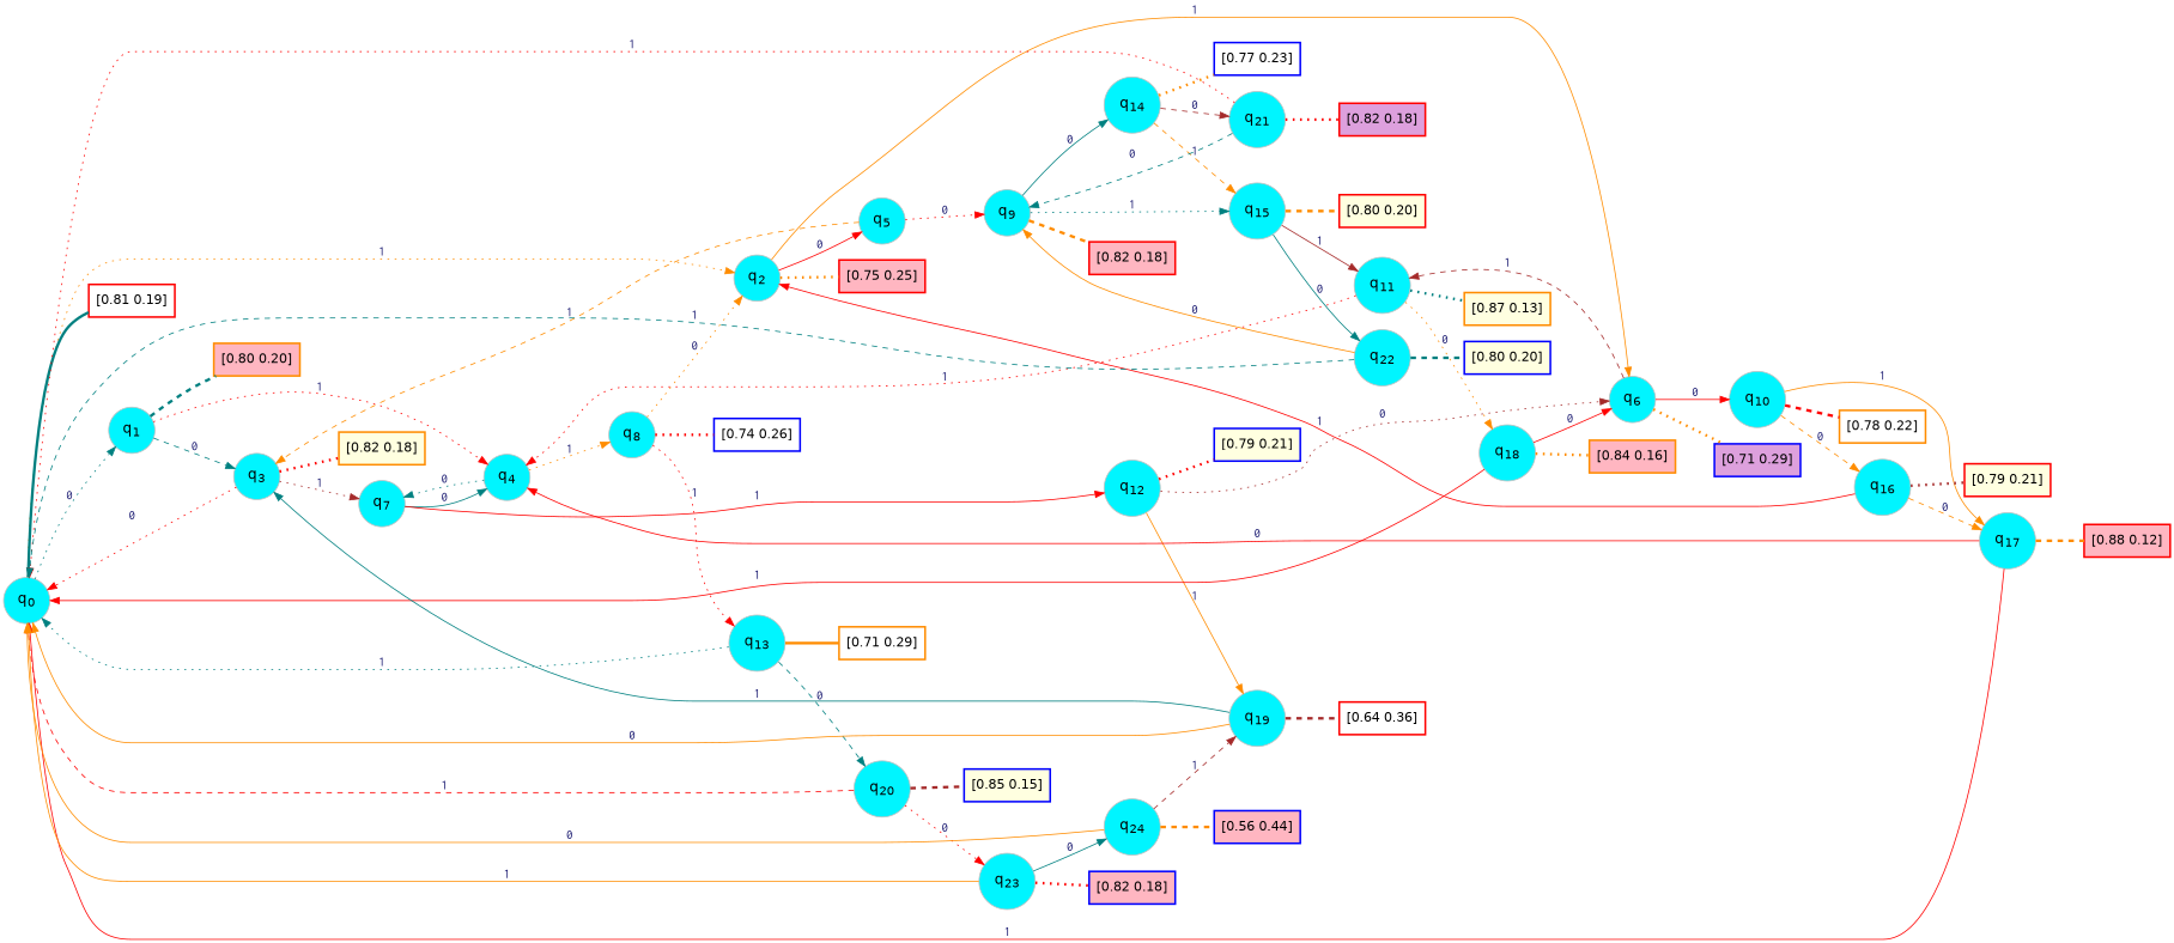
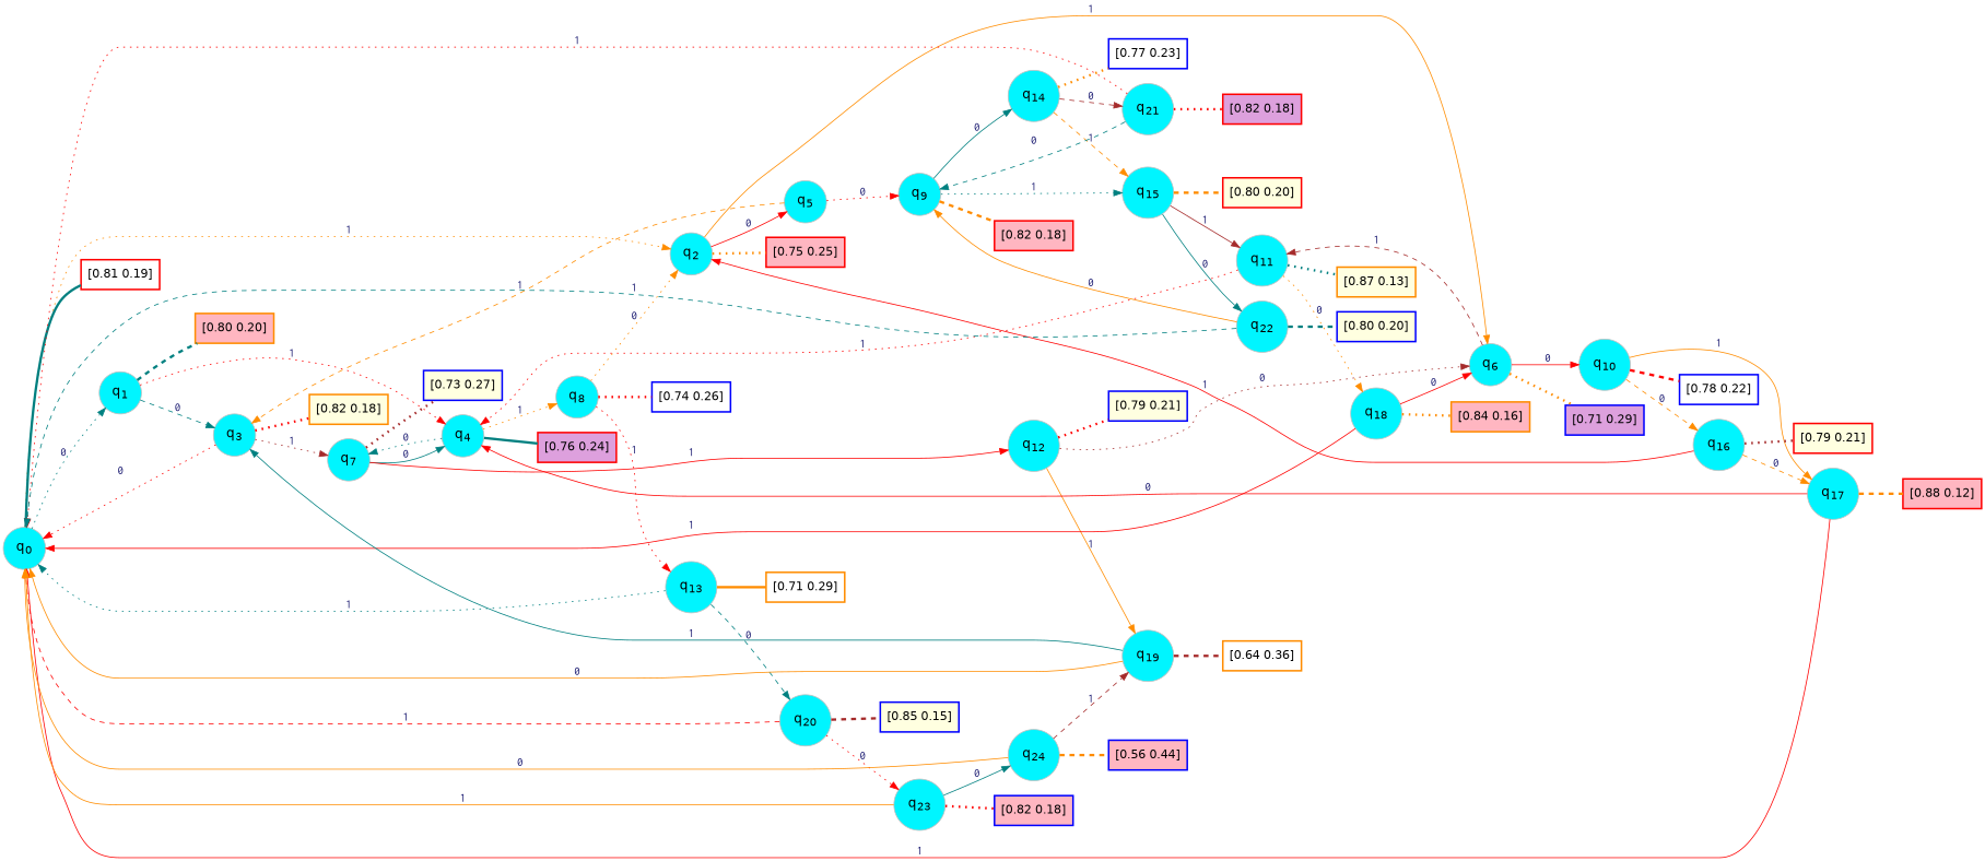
  digraph {
    rankdir=LR
    node [color=gray fillcolor=turquoise1 fontcolor=black fontname=Helvetica fontsize=16 fontweight=bold shape=circle style=filled]
    edge [arrowsize=1 color=darkorange fontcolor=midnightblue fontname=courier fontweight=bold penwidth=1 style=dotted weight=20]
    n1 [label=<q<SUB>0</SUB>>]
    n2 [label=<q<SUB>1</SUB>>]
    n3 [label=<q<SUB>2</SUB>>]
    n4 [color=red fillcolor=white fontsize=14 label="[0.81 0.19]" penwidth=2 shape=box]
    n5 [label=<q<SUB>3</SUB>>]
    n6 [label=<q<SUB>4</SUB>>]
    n7 [color=darkorange fillcolor=lightpink fontsize=14 label="[0.80 0.20]" penwidth=2 shape=box]
    n8 [label=<q<SUB>5</SUB>>]
    n9 [label=<q<SUB>6</SUB>>]
    n10 [color=red fillcolor=lightpink fontsize=14 label="[0.75 0.25]" penwidth=2 shape=box]
    n11 [label=<q<SUB>7</SUB>>]
    n12 [color=darkorange fillcolor=lightyellow fontsize=14 label="[0.82 0.18]" penwidth=2 shape=box]
    n13 [label=<q<SUB>8</SUB>>]
+   n14 [color=red fillcolor=plum fontsize=14 label="[0.76 0.24]" penwidth=2 shape=box]
    n15 [label=<q<SUB>9</SUB>>]
    n16 [label=<q<SUB>10</SUB>>]
    n17 [label=<q<SUB>11</SUB>>]
    n18 [color=blue fillcolor=plum fontsize=14 label="[0.71 0.29]" penwidth=2 shape=box]
    n19 [label=<q<SUB>12</SUB>>]
+   n20 [color=blue fillcolor=lightyellow fontsize=14 label="[0.73 0.27]" penwidth=2 shape=box]
    n21 [label=<q<SUB>13</SUB>>]
    n22 [color=blue fillcolor=white fontsize=14 label="[0.74 0.26]" penwidth=2 shape=box]
    n23 [label=<q<SUB>14</SUB>>]
    n24 [label=<q<SUB>15</SUB>>]
    n25 [color=red fillcolor=lightpink fontsize=14 label="[0.82 0.18]" penwidth=2 shape=box]
    n26 [label=<q<SUB>16</SUB>>]
    n27 [label=<q<SUB>17</SUB>>]
-   n28 [color=darkorange fillcolor=white fontsize=14 label="[0.78 0.22]" penwidth=2 shape=box]
+   n28 [color=blue fillcolor=white fontsize=14 label="[0.78 0.22]" penwidth=2 shape=box]
    n29 [label=<q<SUB>18</SUB>>]
    n30 [color=darkorange fillcolor=lightyellow fontsize=14 label="[0.87 0.13]" penwidth=2 shape=box]
    n31 [label=<q<SUB>19</SUB>>]
    n32 [color=blue fillcolor=lightyellow fontsize=14 label="[0.79 0.21]" penwidth=2 shape=box]
    n33 [label=<q<SUB>20</SUB>>]
    n34 [color=darkorange fillcolor=white fontsize=14 label="[0.71 0.29]" penwidth=2 shape=box]
    n35 [label=<q<SUB>21</SUB>>]
    n36 [color=blue fillcolor=white fontsize=14 label="[0.77 0.23]" penwidth=2 shape=box]
    n37 [label=<q<SUB>22</SUB>>]
    n38 [color=red fillcolor=lightyellow fontsize=14 label="[0.80 0.20]" penwidth=2 shape=box]
    n39 [color=red fillcolor=lightyellow fontsize=14 label="[0.79 0.21]" penwidth=2 shape=box]
    n40 [color=red fillcolor=lightpink fontsize=14 label="[0.88 0.12]" penwidth=2 shape=box]
    n41 [color=darkorange fillcolor=lightpink fontsize=14 label="[0.84 0.16]" penwidth=2 shape=box]
-   n42 [color=red fillcolor=white fontsize=14 label="[0.64 0.36]" penwidth=2 shape=box]
+   n42 [color=darkorange fillcolor=white fontsize=14 label="[0.64 0.36]" penwidth=2 shape=box]
    n43 [label=<q<SUB>23</SUB>>]
    n44 [color=blue fillcolor=lightyellow fontsize=14 label="[0.85 0.15]" penwidth=2 shape=box]
    n45 [color=red fillcolor=plum fontsize=14 label="[0.82 0.18]" penwidth=2 shape=box]
    n46 [color=blue fillcolor=lightyellow fontsize=14 label="[0.80 0.20]" penwidth=2 shape=box]
    n47 [label=<q<SUB>24</SUB>>]
    n48 [color=blue fillcolor=lightpink fontsize=14 label="[0.82 0.18]" penwidth=2 shape=box]
    n49 [color=blue fillcolor=lightpink fontsize=14 label="[0.56 0.44]" penwidth=2 shape=box]
    n1 -> n2 [color=teal label=0]
    n1 -> n3 [label=1]
    n1 -> n4 [arrowhead=none color=teal penwidth=3 style=solid]
    n2 -> n5 [color=teal label=0 style=dashed]
    n2 -> n6 [color=red label=1]
    n2 -> n7 [arrowhead=none color=teal penwidth=3 style=dashed]
    n3 -> n8 [color=red label=0 style=solid]
    n3 -> n9 [label=1 style=solid]
    n3 -> n10 [arrowhead=none penwidth=3]
    n5 -> n1 [color=red label=0]
    n5 -> n11 [color=brown label=1]
    n5 -> n12 [arrowhead=none color=red penwidth=3]
    n6 -> n11 [color=teal label=0]
    n6 -> n13 [label=1]
+   n6 -> n14 [arrowhead=none color=teal penwidth=3 style=solid]
    n8 -> n5 [label=1 style=dashed]
    n8 -> n15 [color=red label=0]
    n9 -> n16 [color=red label=0 style=solid]
    n9 -> n17 [color=brown label=1 style=dashed]
    n9 -> n18 [arrowhead=none penwidth=3]
    n11 -> n6 [color=teal label=0 style=solid]
    n11 -> n19 [color=red label=1 style=solid]
+   n11 -> n20 [arrowhead=none color=brown penwidth=3]
    n13 -> n3 [label=0]
    n13 -> n21 [color=red label=1]
    n13 -> n22 [arrowhead=none color=red penwidth=3]
    n15 -> n23 [color=teal label=0 style=solid]
    n15 -> n24 [color=teal label=1]
    n15 -> n25 [arrowhead=none penwidth=3 style=dashed]
    n16 -> n26 [label=0 style=dashed]
    n16 -> n27 [label=1 style=solid]
    n16 -> n28 [arrowhead=none color=red penwidth=3 style=dashed]
    n17 -> n6 [color=red label=1]
    n17 -> n29 [label=0]
    n17 -> n30 [arrowhead=none color=teal penwidth=3]
    n19 -> n9 [color=brown label=0]
    n19 -> n31 [label=1 style=solid]
    n19 -> n32 [arrowhead=none color=red penwidth=3]
    n21 -> n1 [color=teal label=1]
    n21 -> n33 [color=teal label=0 style=dashed]
    n21 -> n34 [arrowhead=none penwidth=3 style=solid]
    n23 -> n24 [label=1 style=dashed]
    n23 -> n35 [color=brown label=0 style=dashed]
    n23 -> n36 [arrowhead=none penwidth=3]
    n24 -> n17 [color=brown label=1 style=solid]
    n24 -> n37 [color=teal label=0 style=solid]
    n24 -> n38 [arrowhead=none penwidth=3 style=dashed]
    n26 -> n3 [color=red label=1 style=solid]
    n26 -> n27 [label=0 style=dashed]
    n26 -> n39 [arrowhead=none color=brown penwidth=3]
    n27 -> n1 [color=red label=1 style=solid]
    n27 -> n6 [color=red label=0 style=solid]
    n27 -> n40 [arrowhead=none penwidth=3 style=dashed]
    n29 -> n1 [color=red label=1 style=solid]
    n29 -> n9 [color=red label=0 style=solid]
    n29 -> n41 [arrowhead=none penwidth=3]
    n31 -> n1 [label=0 style=solid]
    n31 -> n5 [color=teal label=1 style=solid]
    n31 -> n42 [arrowhead=none color=brown penwidth=3 style=dashed]
    n33 -> n1 [color=red label=1 style=dashed]
    n33 -> n43 [color=red label=0]
    n33 -> n44 [arrowhead=none color=brown penwidth=3 style=dashed]
    n35 -> n1 [color=red label=1]
    n35 -> n15 [color=teal label=0 style=dashed]
    n35 -> n45 [arrowhead=none color=red penwidth=3]
    n37 -> n1 [color=teal label=1 style=dashed]
    n37 -> n15 [label=0 style=solid]
    n37 -> n46 [arrowhead=none color=teal penwidth=3 style=dashed]
    n43 -> n1 [label=1 style=solid]
    n43 -> n47 [color=teal label=0 style=solid]
    n43 -> n48 [arrowhead=none color=red penwidth=3]
    n47 -> n1 [label=0 style=solid]
    n47 -> n31 [color=brown label=1 style=dashed]
    n47 -> n49 [arrowhead=none penwidth=3 style=dashed]
  }
